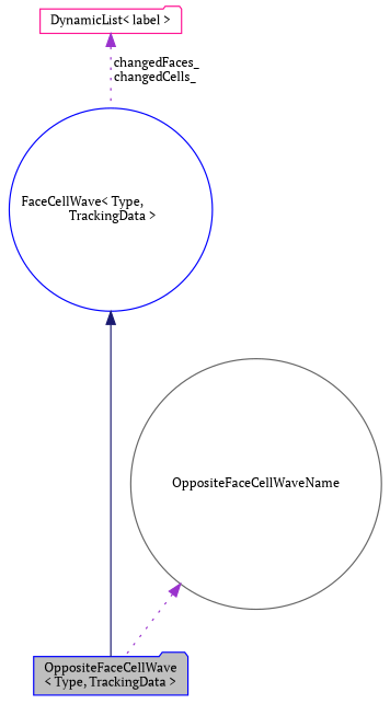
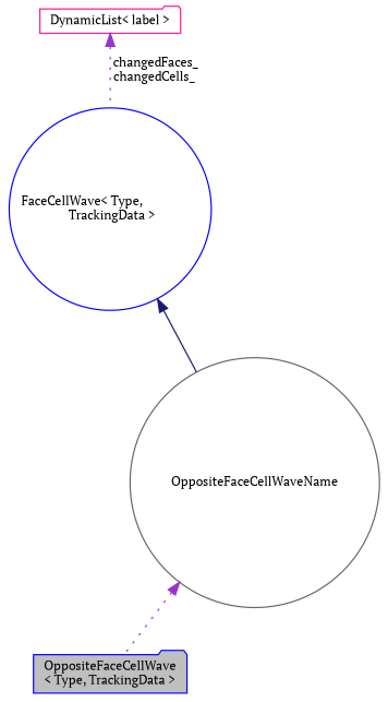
  digraph {
    fontname="PT Serif"
    node [color=blue fontname="PT Serif" fontsize=10 shape=folder]
    edge [color=darkorchid3 dir=back fontname="PT Serif" fontsize=10 labelfontname=Helvetica labelfontsize=10 style=dotted]
    n1 [fillcolor=grey75 fontcolor=black height=0.2 label="OppositeFaceCellWave\l\< Type, TrackingData \>" style=filled width=0.4]
    n2 [height=0.2 label="FaceCellWave\< Type,\l TrackingData \>" shape=circle width=0.4]
    n3 [color=deeppink height=0.2 label="DynamicList\< label \>" width=0.4]
    n4 [color=gray40 height=0.2 label=OppositeFaceCellWaveName shape=circle width=0.4]
-   n2 -> n1 [color=midnightblue style=solid]
+   n2 -> n4 [color=midnightblue style=solid]
    n3 -> n2 [label=" changedFaces_\nchangedCells_"]
    n4 -> n1
  }
